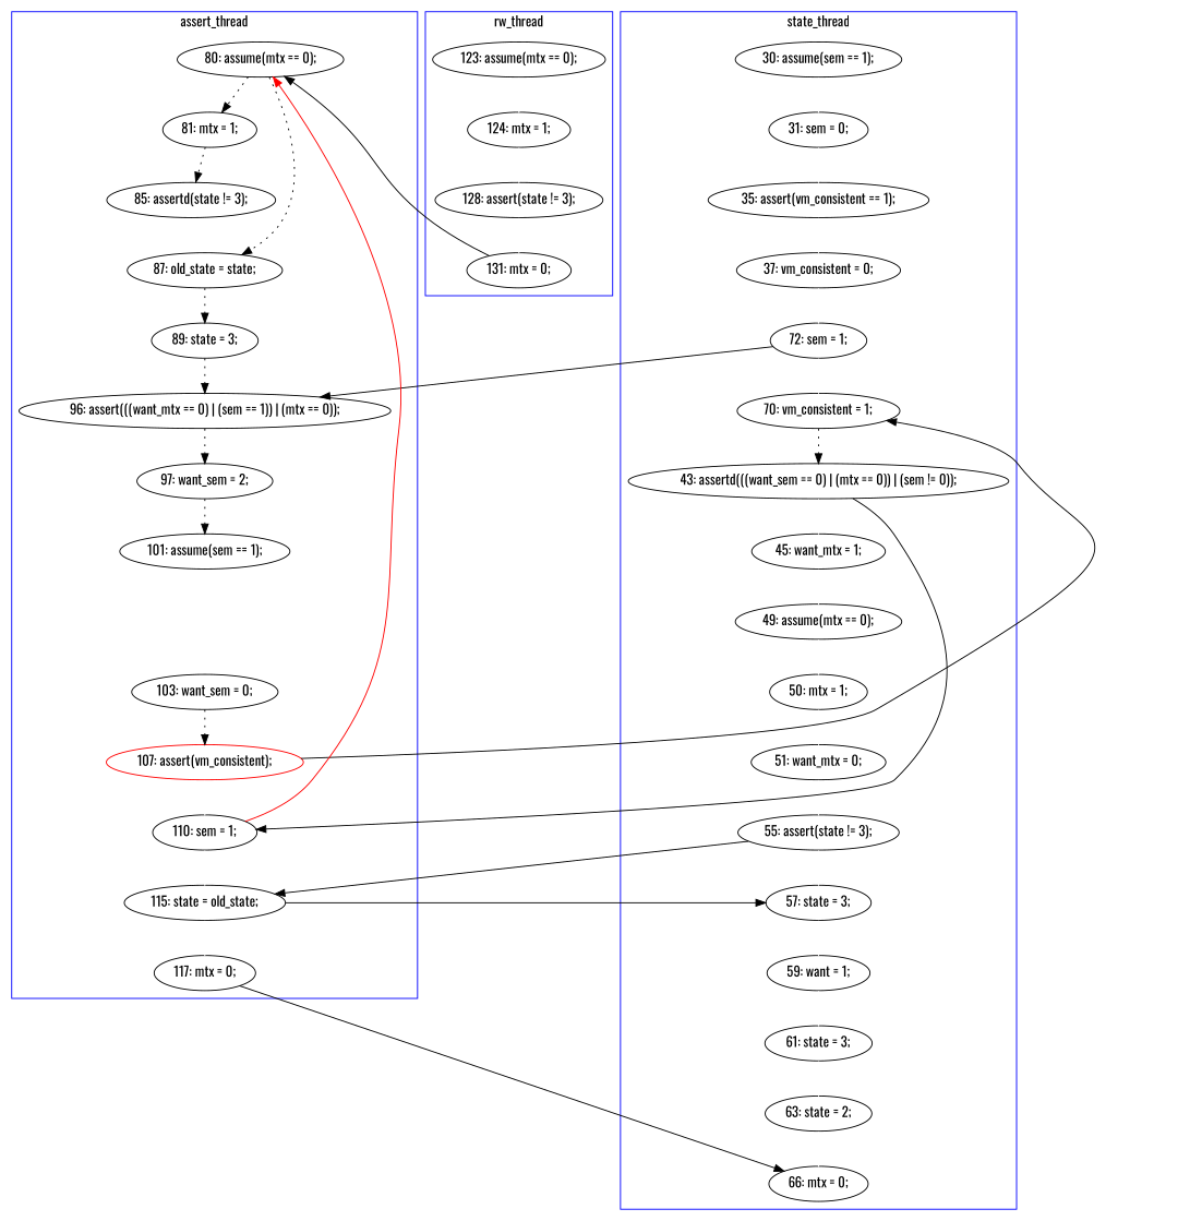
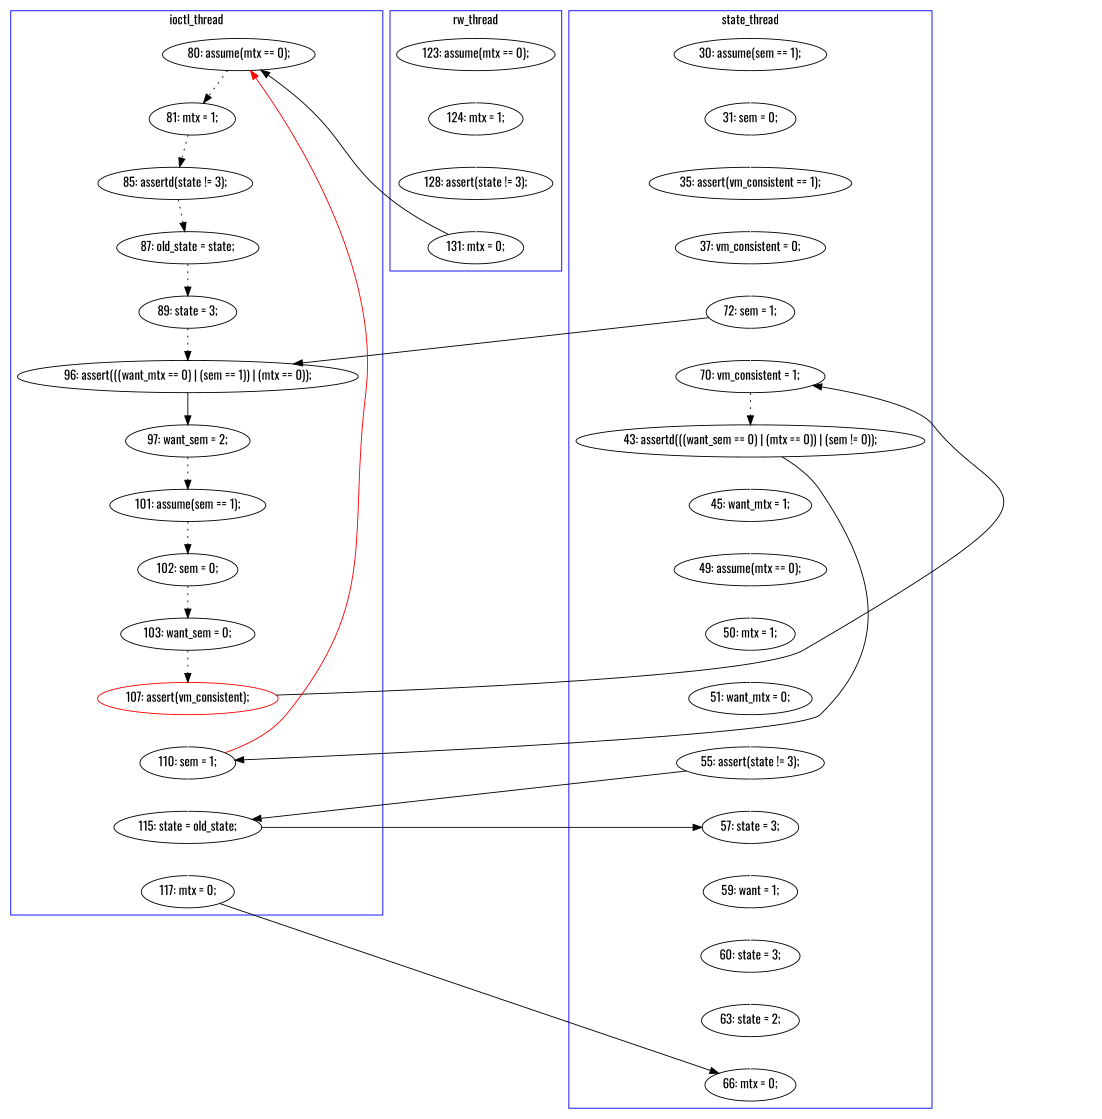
  digraph {
    fontname=Oswald
    node [fontname=Oswald]
    edge [color=white fontname=Oswald style=solid]
    n1 [label="128: assert(state != 3);"]
    n2 [label="131: mtx = 0;"]
    n3 [label="124: mtx = 1;"]
    n4 [label="123: assume(mtx == 0);"]
    n5 [label="55: assert(state != 3);"]
    n6 [label="57: state = 3;"]
    n7 [label="51: want_mtx = 0;"]
    n8 [label="50: mtx = 1;"]
    n9 [label="70: vm_consistent = 1;"]
    n10 [label="43: assertd(((want_sem == 0) | (mtx == 0)) | (sem != 0));"]
    n11 [label="35: assert(vm_consistent == 1);"]
    n12 [label="37: vm_consistent = 0;"]
    n13 [label="30: assume(sem == 1);"]
    n14 [label="31: sem = 0;"]
    n15 [label="45: want_mtx = 1;"]
    n16 [label="49: assume(mtx == 0);"]
    n17 [label="59: want = 1;"]
-   n18 [label="61: state = 3;"]
+   n18 [label="60: state = 3;"]
    n19 [label="72: sem = 1;"]
    n20 [label="63: state = 2;"]
    n21 [label="66: mtx = 0;"]
    n22 [label="115: state = old_state;"]
    n23 [label="103: want_sem = 0;"]
    n24 [color=red label="107: assert(vm_consistent);"]
    n25 [label="81: mtx = 1;"]
    n26 [label="85: assertd(state != 3);"]
    n27 [label="80: assume(mtx == 0);"]
    n28 [label="87: old_state = state;"]
+   n29 [label="102: sem = 0;"]
    n30 [label="110: sem = 1;"]
    n31 [label="96: assert(((want_mtx == 0) | (sem == 1)) | (mtx == 0));"]
    n32 [label="97: want_sem = 2;"]
    n33 [label="101: assume(sem == 1);"]
    n34 [label="89: state = 3;"]
    n35 [label="117: mtx = 0;"]
    subgraph cluster_1 {
      color=blue
      label=rw_thread
      n1
      n2
      n3
      n4
    }
    subgraph cluster_2 {
      color=blue
      label=state_thread
      n5
      n6
      n7
      n8
      n9
      n10
      n11
      n12
      n13
      n14
      n15
      n16
      n17
      n18
      n19
      n20
      n21
    }
    subgraph cluster_3 {
      color=blue
-     label=assert_thread
+     label=ioctl_thread
      n22
      n23
      n24
      n25
      n26
      n27
      n28
+     n29
      n30
      n31
      n32
      n33
      n34
      n35
    }
    n1 -> n2
    n2 -> n27 [color=black constraint=false]
    n3 -> n1
    n4 -> n3
    n5 -> n6
    n5 -> n22 [color=black constraint=false]
    n6 -> n17
    n7 -> n5
    n8 -> n7
    n9 -> n10 [color=black style=dotted]
    n10 -> n15
    n10 -> n30 [color=black constraint=false]
    n11 -> n12
    n12 -> n19
    n13 -> n14
    n14 -> n11
    n15 -> n16
    n16 -> n8
    n17 -> n18
    n18 -> n20
    n19 -> n9
    n19 -> n31 [color=black constraint=false]
    n20 -> n21
    n22 -> n6 [color=black constraint=false]
    n22 -> n35
    n23 -> n24 [color=black style=dotted]
    n24 -> n9 [color=black constraint=false]
    n24 -> n30
    n25 -> n26 [color=black style=dotted]
-   n27 -> n28 [color=black style=dotted]
+   n26 -> n28 [color=black style=dotted]
    n27 -> n25 [color=black style=dotted]
    n28 -> n34 [color=black style=dotted]
+   n29 -> n23 [color=black style=dotted]
    n30 -> n22
    n30 -> n27 [color=red constraint=false]
-   n31 -> n32 [color=black style=dotted]
+   n31 -> n32 [color=black]
    n32 -> n33 [color=black style=dotted]
+   n33 -> n29 [color=black style=dotted]
    n34 -> n31 [color=black style=dotted]
    n35 -> n21 [color=black constraint=false]
  }
